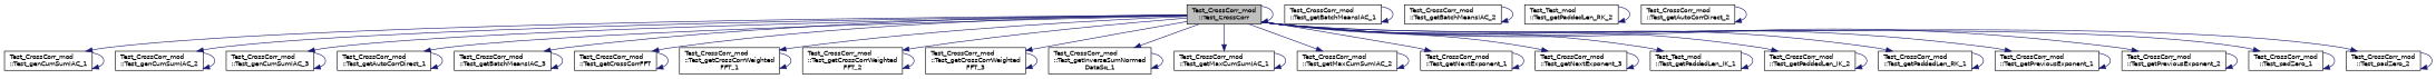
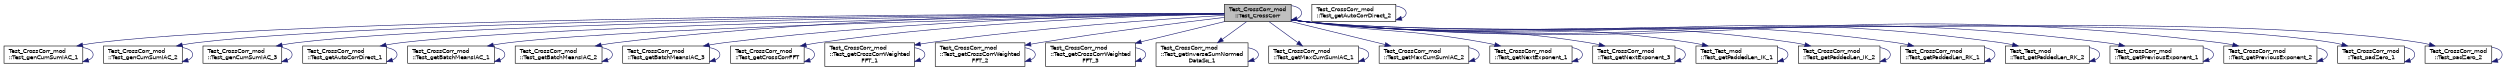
  digraph {
    rankdir=TB
    node [color=black fillcolor=white fontname=Helvetica fontsize=10 shape=record style=filled]
    edge [color=midnightblue fontname=Helvetica fontsize=10 labelfontname=Helvetica labelfontsize=10 style=solid]
    n1 [fillcolor=grey75 fontcolor=black height=0.2 label="Test_CrossCorr_mod\l::Test_CrossCorr" width=0.4]
    n2 [height=0.2 label="Test_CrossCorr_mod\l::Test_genCumSumIAC_1" width=0.4]
    n3 [height=0.2 label="Test_CrossCorr_mod\l::Test_genCumSumIAC_2" width=0.4]
    n4 [height=0.2 label="Test_CrossCorr_mod\l::Test_genCumSumIAC_3" width=0.4]
    n5 [height=0.2 label="Test_CrossCorr_mod\l::Test_getAutoCorrDirect_1" width=0.4]
    n6 [height=0.2 label="Test_CrossCorr_mod\l::Test_getBatchMeansIAC_1" width=0.4]
    n7 [height=0.2 label="Test_CrossCorr_mod\l::Test_getBatchMeansIAC_2" width=0.4]
    n8 [height=0.2 label="Test_CrossCorr_mod\l::Test_getBatchMeansIAC_3" width=0.4]
    n9 [height=0.2 label="Test_CrossCorr_mod\l::Test_getCrossCorrFFT" width=0.4]
    n10 [height=0.2 label="Test_CrossCorr_mod\l::Test_getCrossCorrWeighted\lFFT_1" width=0.4]
    n11 [height=0.2 label="Test_CrossCorr_mod\l::Test_getCrossCorrWeighted\lFFT_2" width=0.4]
    n12 [height=0.2 label="Test_CrossCorr_mod\l::Test_getCrossCorrWeighted\lFFT_3" width=0.4]
    n13 [height=0.2 label="Test_CrossCorr_mod\l::Test_getInverseSumNormed\lDataSq_1" width=0.4]
    n14 [height=0.2 label="Test_CrossCorr_mod\l::Test_getMaxCumSumIAC_1" width=0.4]
    n15 [height=0.2 label="Test_CrossCorr_mod\l::Test_getMaxCumSumIAC_2" width=0.4]
    n16 [height=0.2 label="Test_CrossCorr_mod\l::Test_getNextExponent_1" width=0.4]
    n17 [height=0.2 label="Test_CrossCorr_mod\l::Test_getNextExponent_3" width=0.4]
    n18 [height=0.2 label="Test_Test_mod\l::Test_getPaddedLen_IK_1" width=0.4]
    n19 [height=0.2 label="Test_CrossCorr_mod\l::Test_getPaddedLen_IK_2" width=0.4]
    n20 [height=0.2 label="Test_CrossCorr_mod\l::Test_getPaddedLen_RK_1" width=0.4]
    n21 [height=0.2 label="Test_Test_mod\l::Test_getPaddedLen_RK_2" width=0.4]
    n22 [height=0.2 label="Test_CrossCorr_mod\l::Test_getPreviousExponent_1" width=0.4]
    n23 [height=0.2 label="Test_CrossCorr_mod\l::Test_getPreviousExponent_2" width=0.4]
    n24 [height=0.2 label="Test_CrossCorr_mod\l::Test_padZero_1" width=0.4]
    n25 [height=0.2 label="Test_CrossCorr_mod\l::Test_padZero_2" width=0.4]
    n26 [height=0.2 label="Test_CrossCorr_mod\l::Test_getAutoCorrDirect_2" width=0.4]
    n1 -> n1
    n1 -> n2
    n1 -> n3
    n1 -> n4
    n1 -> n5
+   n1 -> n6
+   n1 -> n7
    n1 -> n8
    n1 -> n9
    n1 -> n10
    n1 -> n11
    n1 -> n12
    n1 -> n13
    n1 -> n14
    n1 -> n15
    n1 -> n16
    n1 -> n17
    n1 -> n18
    n1 -> n19
    n1 -> n20
+   n1 -> n21
    n1 -> n22
    n1 -> n23
    n1 -> n24
    n1 -> n25
    n2 -> n2
    n3 -> n3
    n4 -> n4
    n5 -> n5
    n6 -> n6
    n7 -> n7
    n8 -> n8
    n9 -> n9
    n10 -> n10
    n11 -> n11
    n12 -> n12
    n13 -> n13
    n14 -> n14
    n15 -> n15
    n16 -> n16
    n17 -> n17
    n18 -> n18
    n19 -> n19
    n20 -> n20
    n21 -> n21
    n22 -> n22
    n23 -> n23
    n24 -> n24
    n25 -> n25
    n26 -> n26
  }
